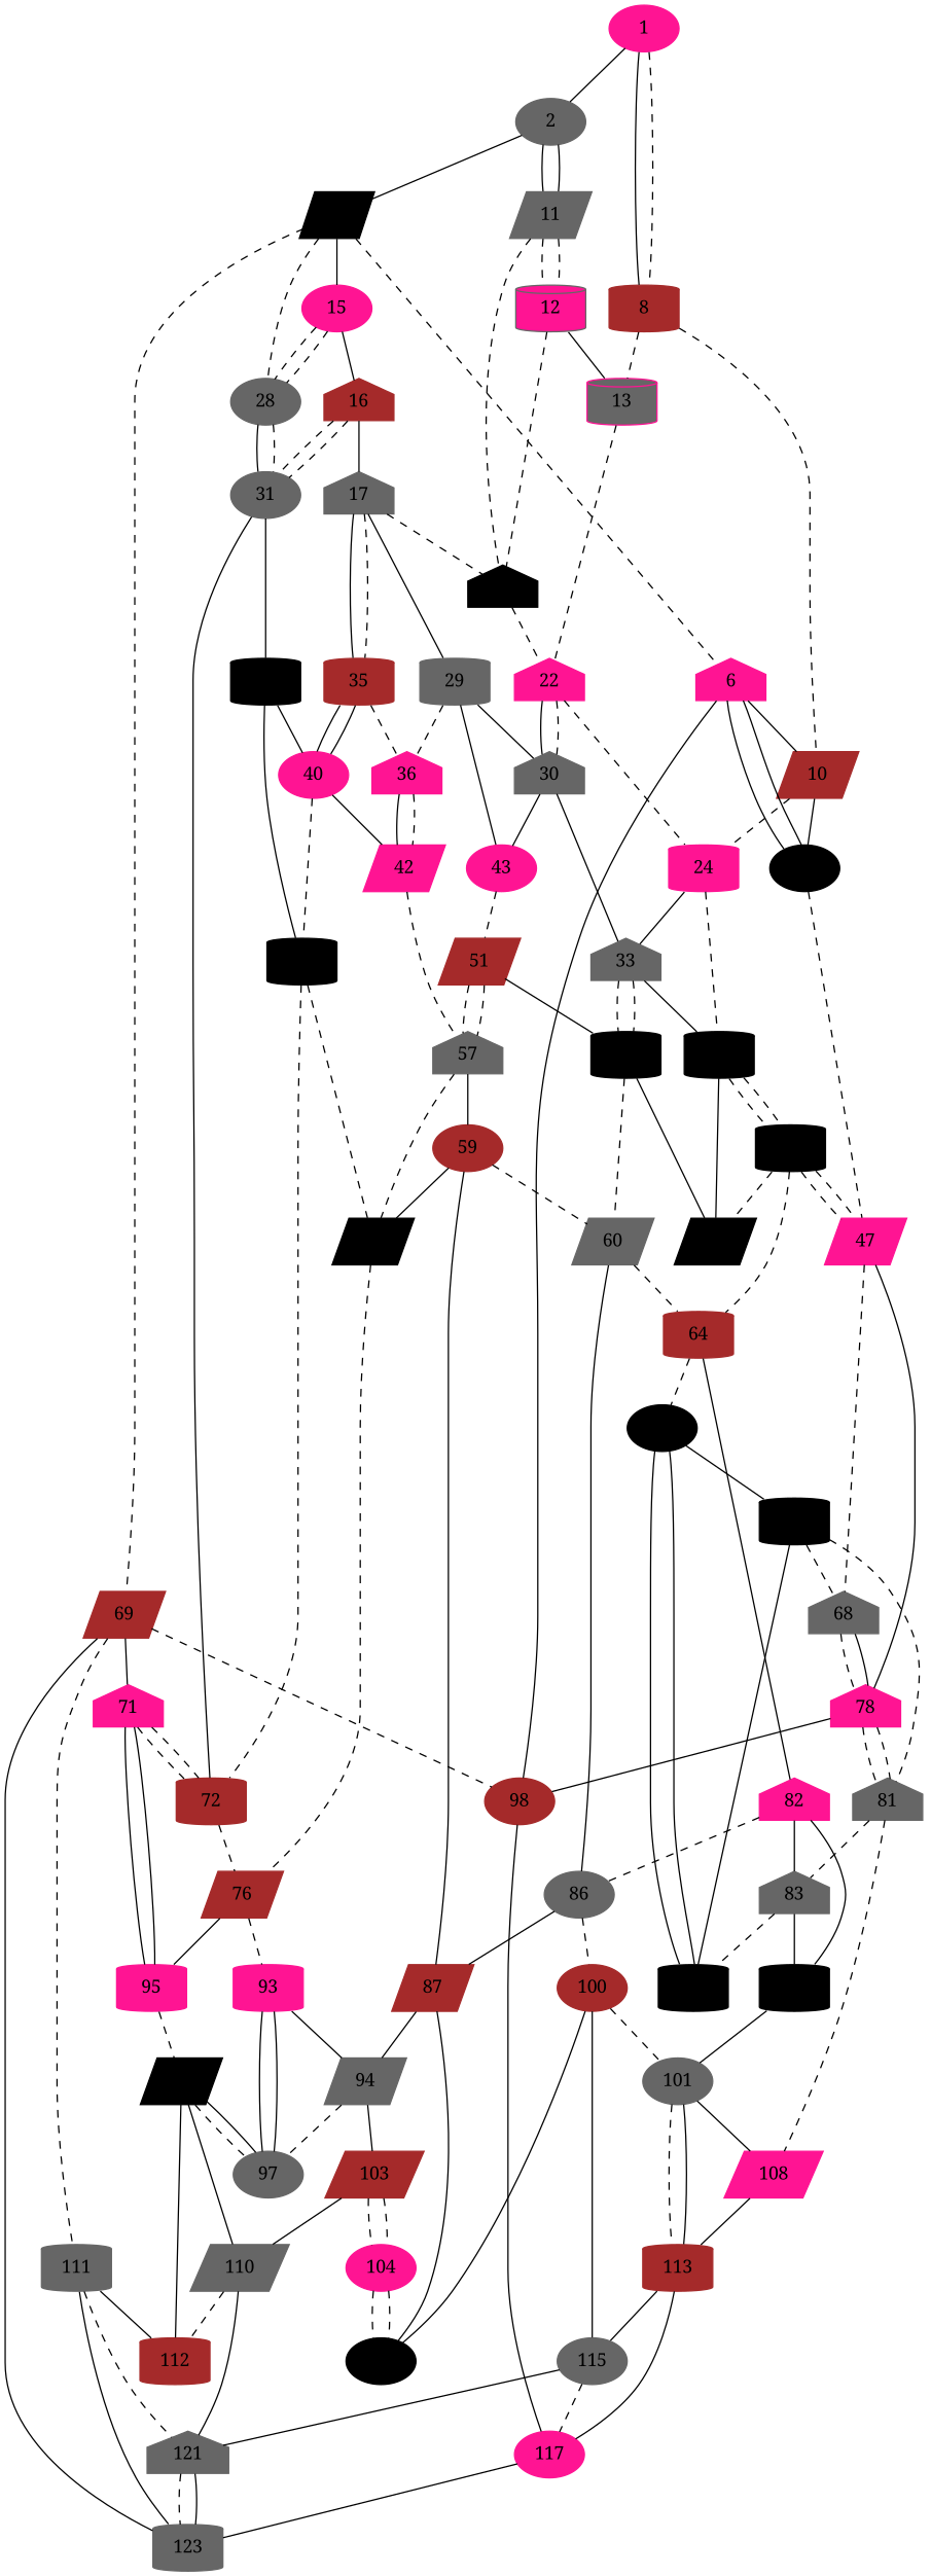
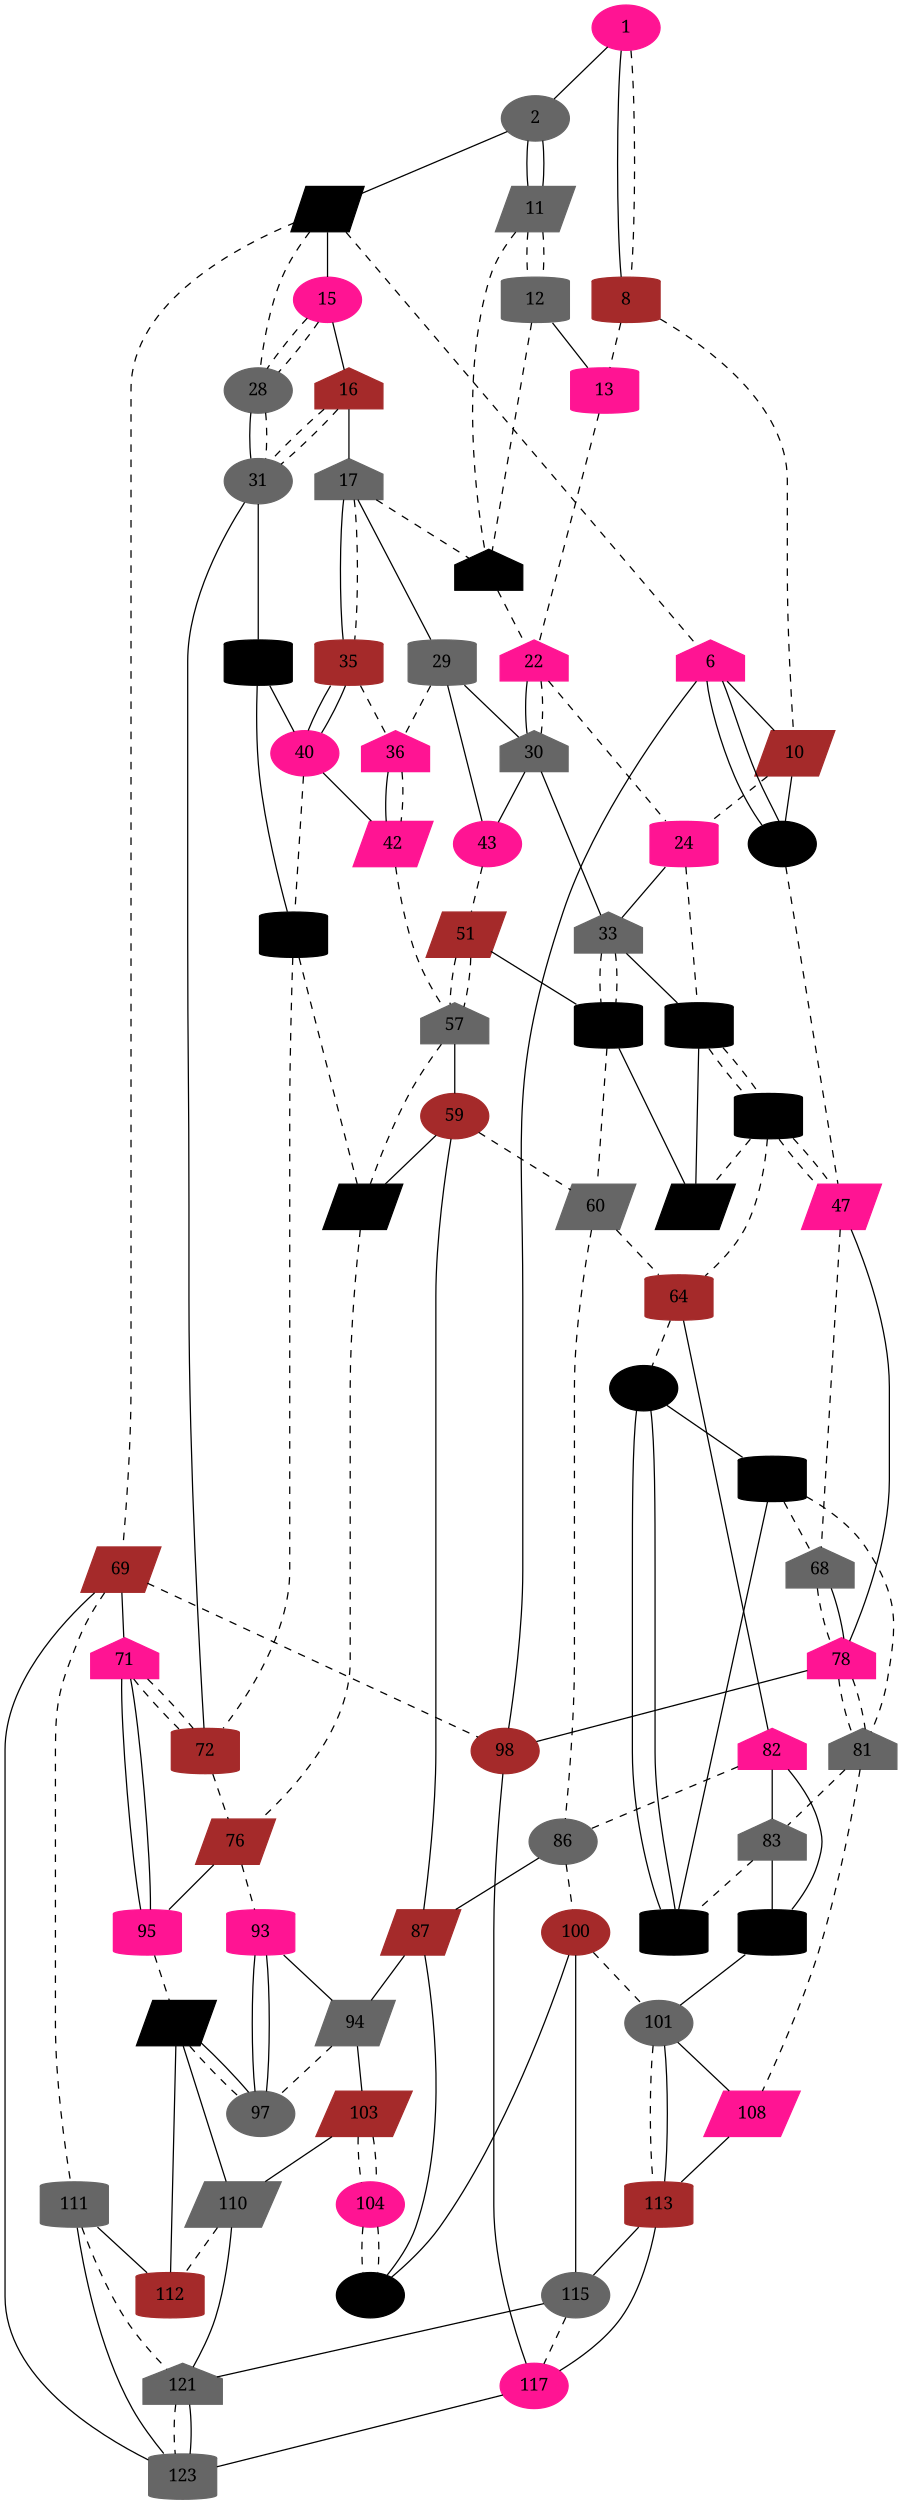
  graph {
    fontname="Noto Serif"
    node [color=gray40 fontname="Noto Serif" shape=cylinder style=filled]
    edge [fontname="Noto Serif" style=solid]
    1 [color=deeppink shape=ellipse]
    2 [shape=ellipse super="+3"]
    8 [color=brown super="+9"]
    4 [color=black shape=parallelogram super="+5"]
    11 [shape=parallelogram super="+14"]
    10 [color=brown shape=parallelogram super="+26"]
-   13 [color=deeppink super="+20" fillcolor=gray40]
+   13 [color=deeppink super="+20"]
    6 [color=deeppink shape=house super="+7"]
    15 [color=deeppink shape=ellipse]
    28 [shape=ellipse]
    69 [color=brown shape=parallelogram super="+70"]
-   12 [fillcolor=deeppink]
+   12
    19 [color=black shape=house super="+21"]
    27 [color=black shape=ellipse]
    98 [color=brown shape=ellipse]
    16 [color=brown shape=house]
    31 [shape=ellipse super="+38"]
    71 [color=deeppink shape=house]
    111
    123 [super="+124"]
    24 [color=deeppink super="+25"]
    47 [color=deeppink shape=parallelogram super="+48"]
    117 [color=deeppink shape=ellipse super="+118"]
    22 [color=deeppink shape=house super="+23"]
    33 [shape=house super="+34"]
    45 [color=black super="+49"]
    30 [shape=house super="+32"]
    17 [shape=house super="+18"]
    29 [super="+37"]
    35 [color=brown]
    39 [color=black]
    72 [color=brown super="+75"]
    36 [color=deeppink shape=house]
    43 [color=deeppink shape=ellipse super="+44"]
    40 [color=deeppink shape=ellipse super="+41"]
    52 [color=black super="+55"]
    46 [color=black super="+61"]
    56 [color=black shape=parallelogram]
    68 [shape=house]
    78 [color=deeppink shape=house super="+79"]
    42 [color=deeppink shape=parallelogram super="+50"]
    51 [color=brown shape=parallelogram]
    53 [color=black super="+54"]
    76 [color=brown shape=parallelogram super="+77"]
    60 [shape=parallelogram super="+63"]
    57 [shape=house super="+58"]
    62 [color=black shape=parallelogram super="+73"]
    59 [color=brown shape=ellipse super="+74"]
    64 [color=brown super="+65"]
    66 [color=black shape=ellipse]
    82 [color=deeppink shape=house super="+85"]
    81 [shape=house super="+91"]
    86 [shape=ellipse super="+89"]
    87 [color=brown shape=parallelogram super="+88"]
    94 [shape=parallelogram super="+99"]
    105 [color=black shape=ellipse super="+106"]
    100 [color=brown shape=ellipse super="+107"]
    95 [color=deeppink]
    93 [color=deeppink]
    67 [color=black super="+80"]
    84 [color=black]
    83 [shape=house super="+90"]
    92 [color=black]
    108 [color=deeppink shape=parallelogram]
    112 [color=brown]
    121 [shape=house super="+122"]
    96 [color=black shape=parallelogram super="+109"]
    97 [shape=ellipse]
    113 [color=brown super="+114"]
    101 [shape=ellipse super="+102"]
    115 [shape=ellipse super="+116"]
    103 [color=brown shape=parallelogram]
    110 [shape=parallelogram super="+119"]
    104 [color=deeppink shape=ellipse super="+120"]
    1 -- 2
    1 -- 8
    1 -- 8 [style=dashed]
    2 -- 4
    2 -- 11 [weight=2]
    2 -- 11
    8 -- 10 [style=dashed]
    8 -- 13 [style=dashed weight=2]
    4 -- 6 [style=dashed]
    4 -- 15
    4 -- 28 [style=dashed]
    4 -- 69 [style=dashed]
    11 -- 12 [style=dashed]
    11 -- 12 [style=dashed]
    11 -- 19 [style=dashed]
    10 -- 27
    10 -- 24 [style=dashed]
    13 -- 22 [style=dashed]
    6 -- 10
    6 -- 27
    6 -- 27
    6 -- 98
    15 -- 28 [style=dashed]
    15 -- 28 [style=dashed]
    15 -- 16
    28 -- 31
    28 -- 31 [style=dashed]
    69 -- 98 [style=dashed]
    69 -- 71
    69 -- 111 [style=dashed]
    69 -- 123
    12 -- 13
    12 -- 19 [style=dashed]
    19 -- 22 [style=dashed]
    27 -- 47 [style=dashed]
    98 -- 117
    16 -- 31 [style=dashed]
    16 -- 31 [style=dashed]
    16 -- 17
    31 -- 39
    31 -- 72
    71 -- 72 [style=dashed]
    71 -- 72 [style=dashed]
    71 -- 95
    71 -- 95
    111 -- 123
    111 -- 112
    111 -- 121 [style=dashed]
    24 -- 33
    24 -- 45 [style=dashed]
    47 -- 68 [style=dashed]
    47 -- 78
    117 -- 123
    22 -- 24 [style=dashed]
    22 -- 30
    22 -- 30 [style=dashed]
    33 -- 45
    33 -- 52 [style=dashed]
    33 -- 52 [style=dashed]
    45 -- 46 [style=dashed]
    45 -- 46 [style=dashed]
    45 -- 56
    30 -- 33
    30 -- 43
    17 -- 19 [style=dashed]
    17 -- 29
    17 -- 35
    17 -- 35 [style=dashed]
    29 -- 30
    29 -- 36 [style=dashed]
    29 -- 43
    35 -- 36 [style=dashed]
    35 -- 40
    35 -- 40
    39 -- 40
    39 -- 53
    72 -- 76 [style=dashed]
    36 -- 42
    36 -- 42 [style=dashed]
    43 -- 51 [style=dashed]
    40 -- 42
    40 -- 53 [style=dashed]
    52 -- 56
    52 -- 60 [style=dashed]
    46 -- 47 [style=dashed]
    46 -- 47 [style=dashed]
    46 -- 56 [style=dashed]
    46 -- 64 [style=dashed]
    68 -- 78 [style=dashed]
    68 -- 78
    78 -- 98
    78 -- 81 [style=dashed]
    78 -- 81 [style=dashed]
    42 -- 57 [style=dashed]
    51 -- 52
    51 -- 57 [style=dashed]
    51 -- 57 [style=dashed]
    53 -- 72 [style=dashed]
    53 -- 62 [style=dashed]
    76 -- 95
    76 -- 93 [style=dashed]
    60 -- 64 [style=dashed]
-   60 -- 86
+   60 -- 86 [style=dashed]
    57 -- 62 [style=dashed]
    57 -- 59
    62 -- 76 [style=dashed]
    59 -- 60 [style=dashed]
    59 -- 62
    59 -- 87
    64 -- 66 [style=dashed]
    64 -- 82
    66 -- 67
    66 -- 84
    66 -- 84
    82 -- 86 [style=dashed]
    82 -- 83
    82 -- 92
    81 -- 83 [style=dashed]
    81 -- 108 [style=dashed]
    86 -- 87
    86 -- 100 [style=dashed]
    87 -- 94
    87 -- 105
    94 -- 97 [style=dashed]
    94 -- 103
    100 -- 105
    100 -- 101 [style=dashed]
    100 -- 115
    95 -- 96 [style=dashed]
    93 -- 94
    93 -- 97
    93 -- 97
    67 -- 68 [style=dashed]
    67 -- 81 [style=dashed]
    67 -- 84
    83 -- 84 [style=dashed]
    83 -- 92
    92 -- 101
    108 -- 113
    121 -- 123 [style=dashed]
    121 -- 123
    96 -- 112
    96 -- 97 [style=dashed]
    96 -- 97
    96 -- 110
    113 -- 117
    113 -- 115
    101 -- 108
    101 -- 113 [style=dashed]
    101 -- 113
    115 -- 117 [style=dashed]
    115 -- 121
    103 -- 110
    103 -- 104 [style=dashed]
    103 -- 104 [style=dashed]
    110 -- 112 [style=dashed]
    110 -- 121
    104 -- 105 [style=dashed weight=2]
    104 -- 105 [style=dashed]
  }
